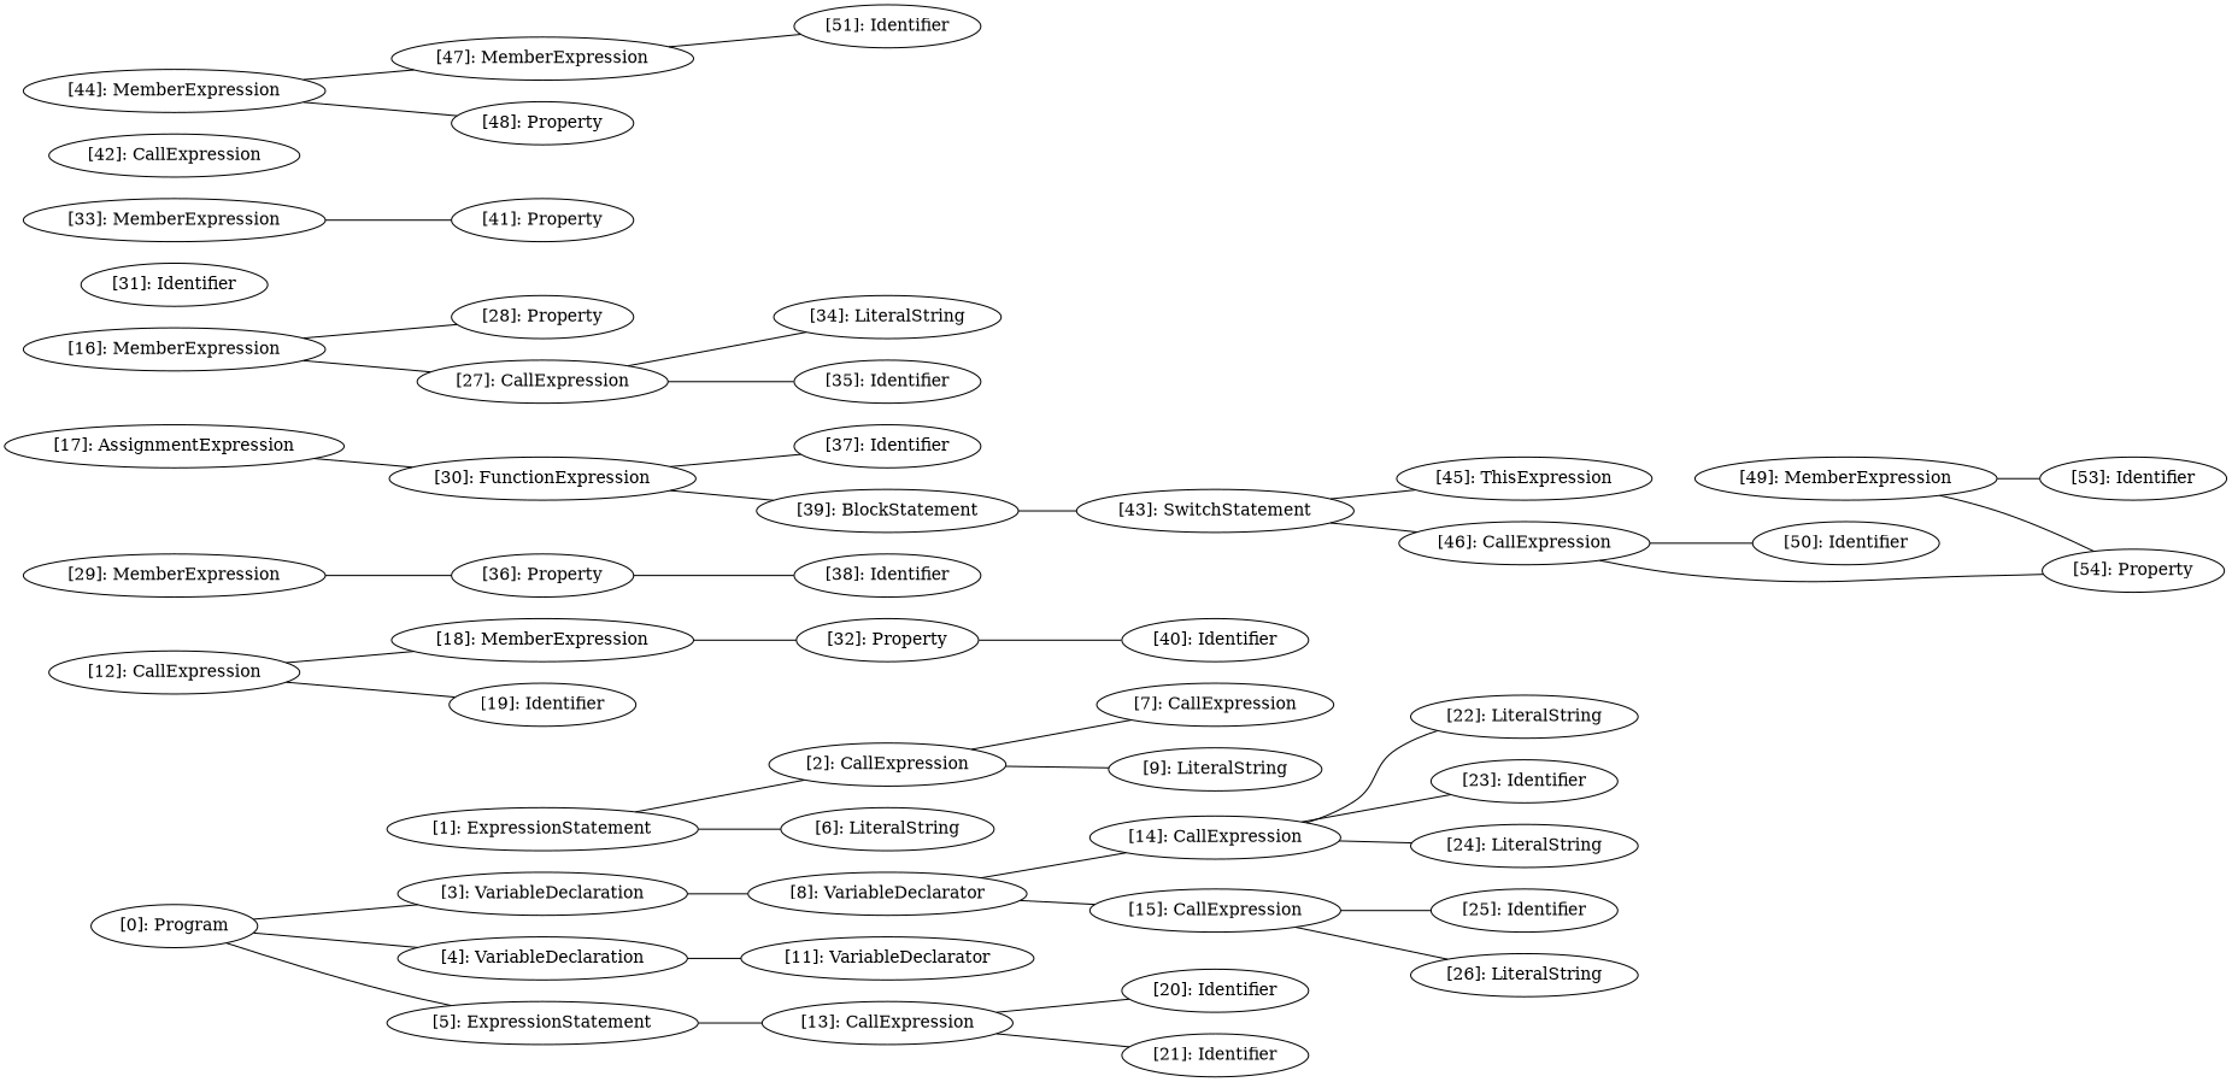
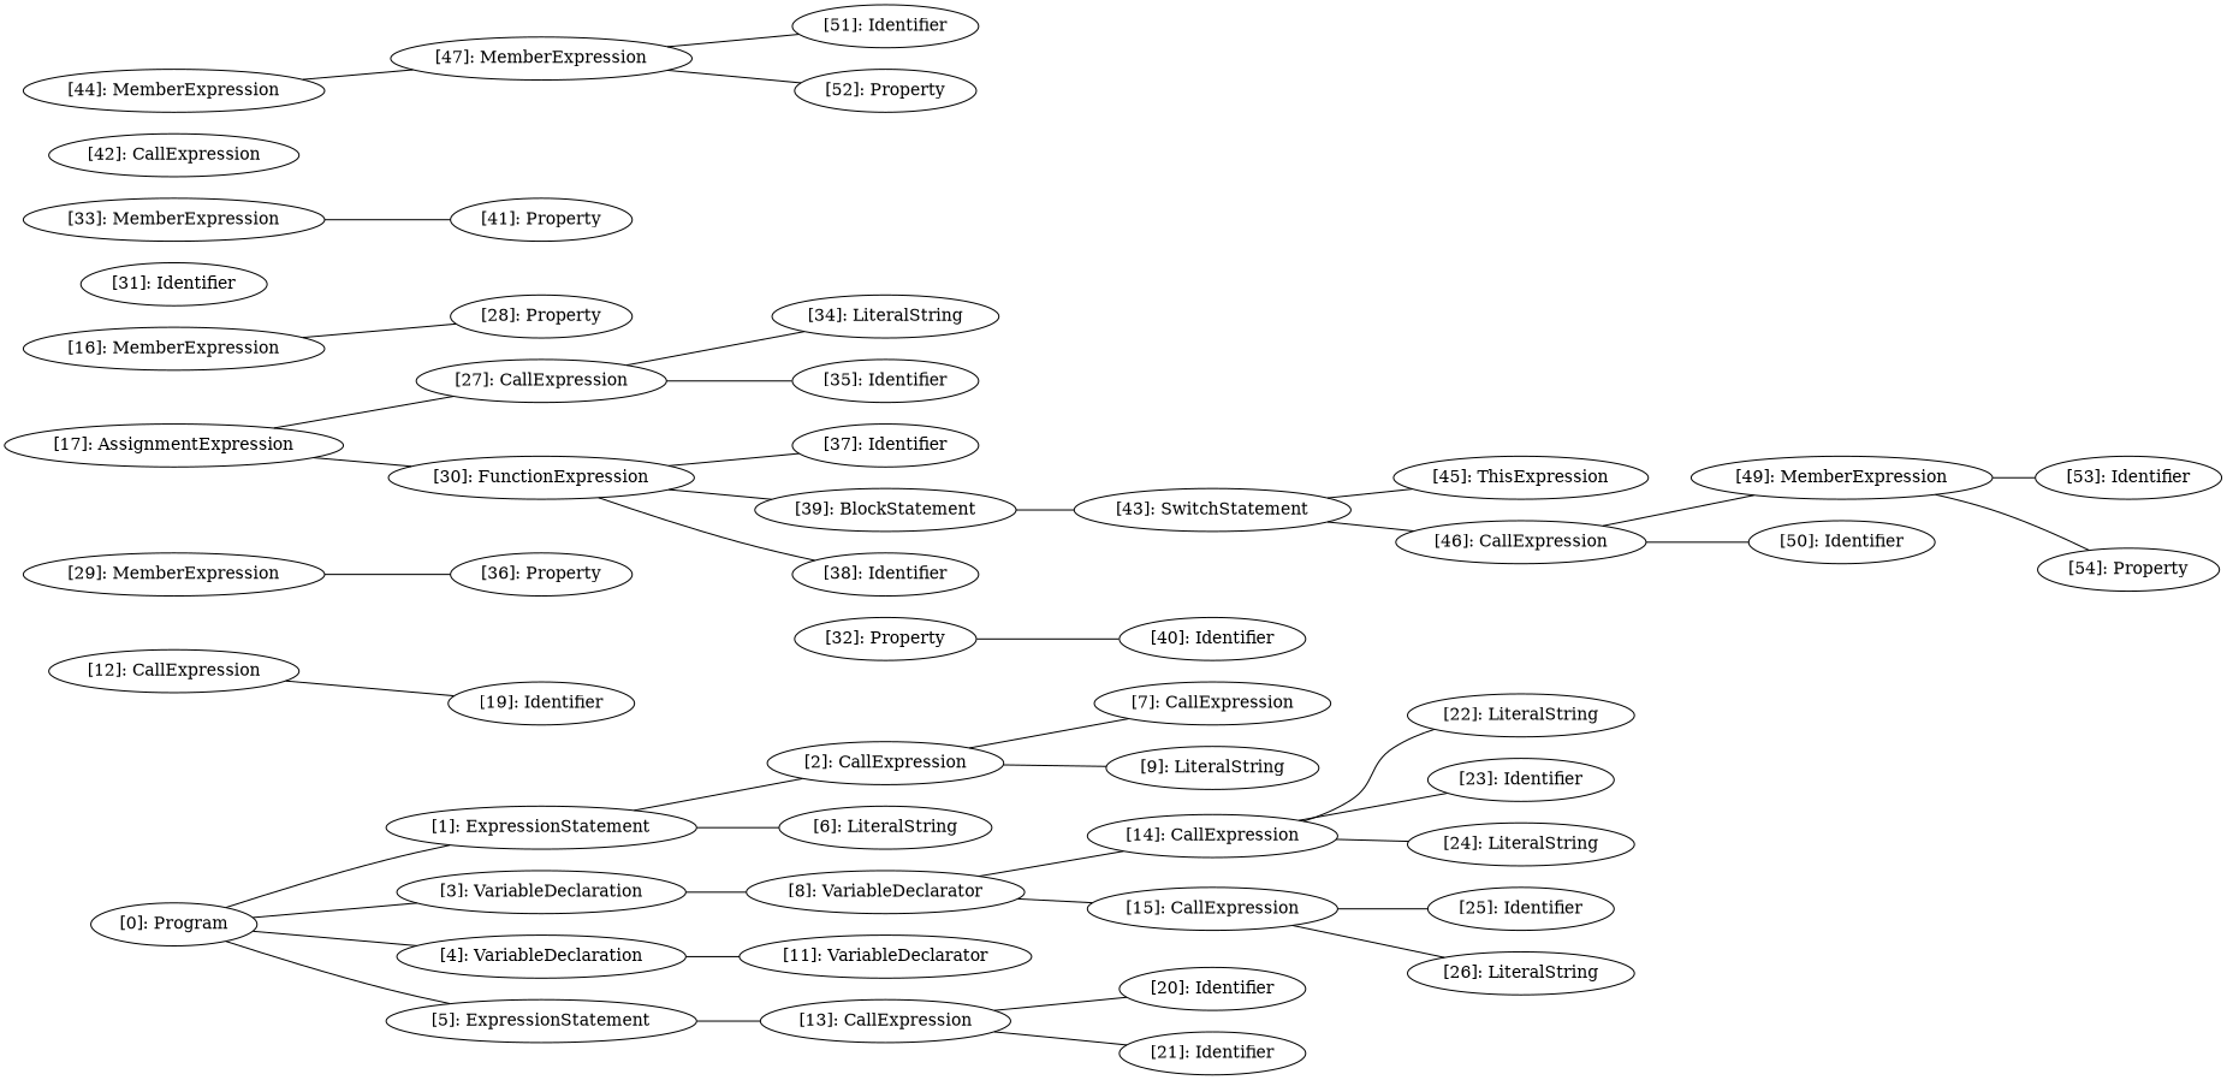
  graph {
    rankdir=LR
    n1 [label="[0]: Program"]
    n2 [label="[1]: ExpressionStatement"]
    n3 [label="[3]: VariableDeclaration"]
    n4 [label="[4]: VariableDeclaration"]
    n5 [label="[5]: ExpressionStatement"]
    n6 [label="[2]: CallExpression"]
    n7 [label="[6]: LiteralString"]
    n8 [label="[8]: VariableDeclarator"]
    n9 [label="[11]: VariableDeclarator"]
    n10 [label="[13]: CallExpression"]
    n11 [label="[7]: CallExpression"]
    n12 [label="[9]: LiteralString"]
    n13 [label="[14]: CallExpression"]
    n14 [label="[15]: CallExpression"]
    n15 [label="[12]: CallExpression"]
-   n16 [label="[18]: MemberExpression"]
    n17 [label="[19]: Identifier"]
    n18 [label="[20]: Identifier"]
    n19 [label="[21]: Identifier"]
    n20 [label="[22]: LiteralString"]
    n21 [label="[23]: Identifier"]
    n22 [label="[24]: LiteralString"]
    n23 [label="[25]: Identifier"]
    n24 [label="[26]: LiteralString"]
    n25 [label="[16]: MemberExpression"]
    n26 [label="[27]: CallExpression"]
    n27 [label="[28]: Property"]
    n28 [label="[17]: AssignmentExpression"]
    n29 [label="[30]: FunctionExpression"]
    n30 [label="[32]: Property"]
    n31 [label="[34]: LiteralString"]
    n32 [label="[35]: Identifier"]
    n33 [label="[37]: Identifier"]
    n34 [label="[38]: Identifier"]
    n35 [label="[39]: BlockStatement"]
    n36 [label="[40]: Identifier"]
    n37 [label="[29]: MemberExpression"]
    n38 [label="[36]: Property"]
    n39 [label="[43]: SwitchStatement"]
    n40 [label="[31]: Identifier"]
    n41 [label="[33]: MemberExpression"]
    n42 [label="[41]: Property"]
    n43 [label="[45]: ThisExpression"]
    n44 [label="[46]: CallExpression"]
    n45 [label="[42]: CallExpression"]
    n46 [label="[44]: MemberExpression"]
    n47 [label="[47]: MemberExpression"]
-   n48 [label="[48]: Property"]
    n49 [label="[49]: MemberExpression"]
    n50 [label="[50]: Identifier"]
    n51 [label="[51]: Identifier"]
+   n52 [label="[52]: Property"]
    n53 [label="[53]: Identifier"]
    n54 [label="[54]: Property"]
+   n1 -- n2
    n1 -- n3
    n1 -- n4
    n1 -- n5
    n2 -- n6
    n2 -- n7
    n3 -- n8
    n4 -- n9
    n5 -- n10
    n6 -- n11
    n6 -- n12
    n8 -- n13
    n8 -- n14
    n10 -- n18
    n10 -- n19
    n13 -- n20
    n13 -- n21
    n13 -- n22
    n14 -- n23
    n14 -- n24
-   n15 -- n16
    n15 -- n17
-   n16 -- n30
-   n25 -- n26
+   n28 -- n26
    n25 -- n27
    n26 -- n31
    n26 -- n32
    n28 -- n29
    n29 -- n33
-   n38 -- n34
+   n29 -- n34
    n29 -- n35
    n30 -- n36
    n35 -- n39
    n37 -- n38
    n39 -- n43
    n39 -- n44
    n41 -- n42
-   n44 -- n54
+   n44 -- n49
    n44 -- n50
    n46 -- n47
-   n46 -- n48
    n47 -- n51
+   n47 -- n52
    n49 -- n53
    n49 -- n54
  }
